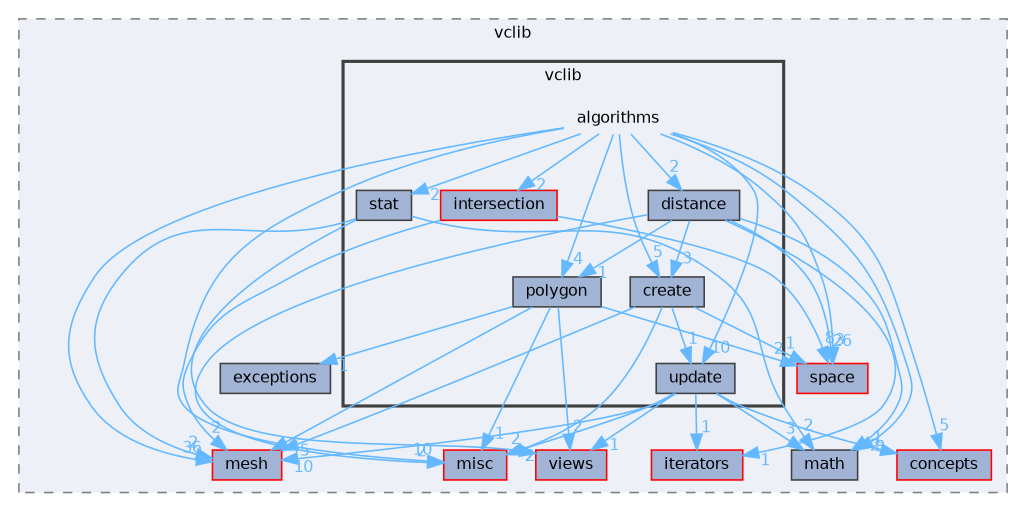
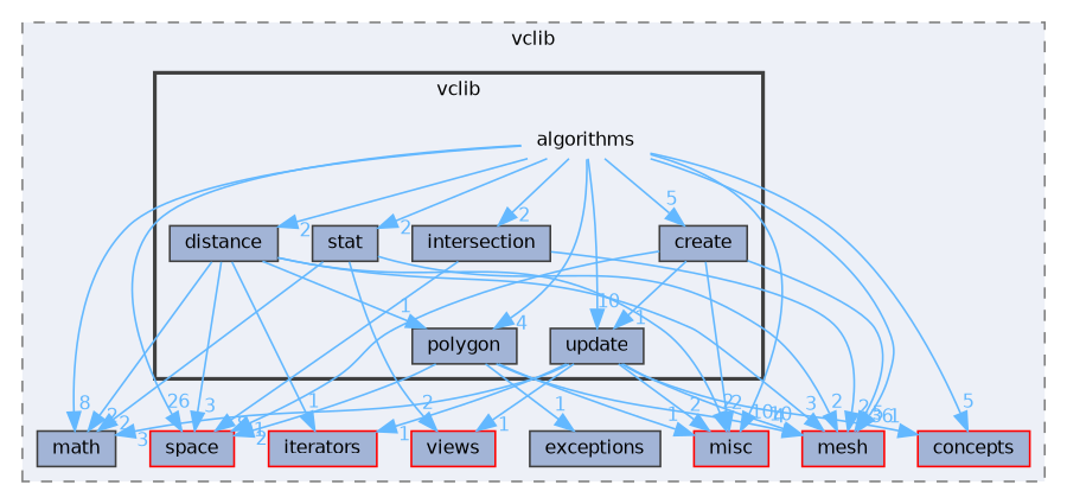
  digraph {
    compound=true
    node [fontname=Helvetica fontsize=10 shape=box color=grey25 fillcolor="#a2b4d6" style=filled]
    edge [color=steelblue1 fontcolor=steelblue1 fontname=Helvetica fontsize=10 headlabel=2 labeldistance=1.5 labelfontname=Helvetica labelfontsize=10]
    n1 [height=0.2 label=algorithms shape=plaintext width=0.4 color="" fillcolor="" style=""]
    n2 [height=0.2 label=create width=0.4]
    n3 [height=0.2 label=distance width=0.4]
-   n4 [color=red height=0.2 label=intersection width=0.4]
+   n4 [height=0.2 label=intersection width=0.4]
    n5 [height=0.2 label=polygon width=0.4]
    n6 [height=0.2 label=stat width=0.4]
    n7 [height=0.2 label=update width=0.4]
    n8 [color=red height=0.2 label=misc width=0.4]
    n9 [height=0.2 label=math width=0.4]
    n10 [color=red height=0.2 label=mesh width=0.4]
    n11 [color=red height=0.2 label=concepts width=0.4]
    n12 [color=red height=0.2 label=space width=0.4]
    n13 [color=red height=0.2 label=iterators width=0.4]
    n14 [color=red height=0.2 label=views width=0.4]
    n15 [height=0.2 label=exceptions width=0.4]
    subgraph cluster_1 {
      bgcolor="#edf0f7"
      fontname=Helvetica
      fontsize=10
      label=vclib
      pencolor=grey50
      style="filled,dashed"
      n8
      n9
      n10
      n11
      n12
      n13
      n14
      n15
      subgraph cluster_2 {
        bgcolor="#edf0f7"
        fontname=Helvetica
        fontsize=10
        label=vclib
        pencolor=grey25
        style="filled,bold"
        n1
        n2
        n3
        n4
        n5
        n6
        n7
      }
    }
    n1 -> n2 [headlabel=5]
    n1 -> n3
    n1 -> n4
    n1 -> n5 [headlabel=4]
    n1 -> n6
    n1 -> n7 [headlabel=10]
    n1 -> n8 [headlabel=10]
    n1 -> n9 [headlabel=8]
    n1 -> n10 [headlabel=36]
    n1 -> n11 [headlabel=5]
    n1 -> n12 [headlabel=26]
    n2 -> n7 [headlabel=1]
    n2 -> n8
    n2 -> n10 [headlabel=5]
    n2 -> n12 [headlabel=1]
    n3 -> n5 [headlabel=1]
    n3 -> n8
    n3 -> n9
-   n3 -> n2 [headlabel=3]
+   n3 -> n10 [headlabel=3]
    n3 -> n12 [headlabel=3]
    n3 -> n13 [headlabel=1]
    n4 -> n10
    n4 -> n12 [headlabel=8]
    n5 -> n8 [headlabel=1]
    n5 -> n10 [headlabel=4]
    n5 -> n12
-   n5 -> n14
    n5 -> n15 [headlabel=1]
    n6 -> n9
    n6 -> n10
    n6 -> n14
    n7 -> n8
    n7 -> n9 [headlabel=3]
    n7 -> n10 [headlabel=10]
    n7 -> n11 [headlabel=1]
    n7 -> n13 [headlabel=1]
    n7 -> n14 [headlabel=1]
  }
